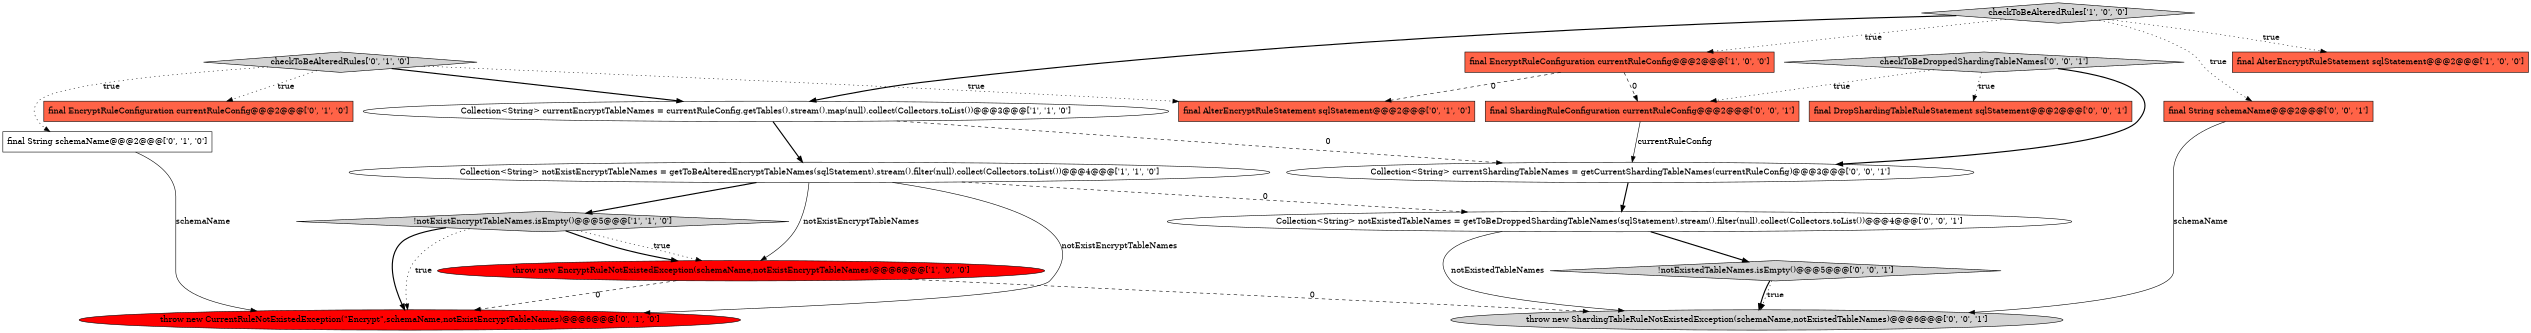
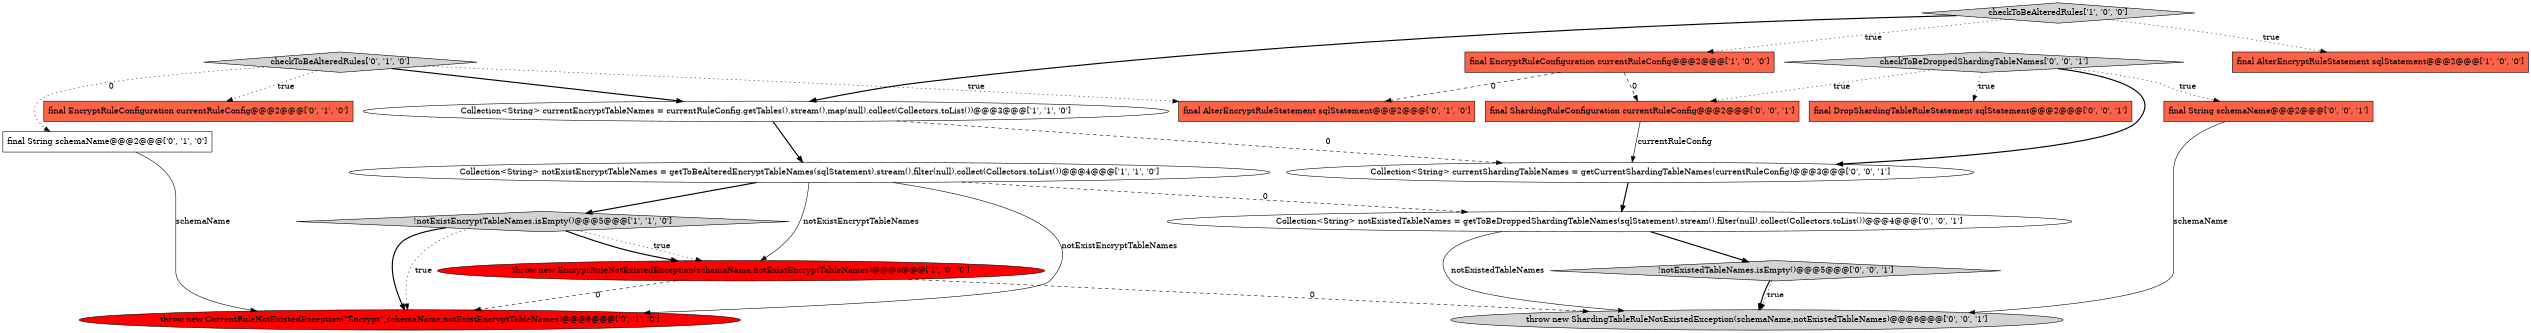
  digraph {
    node [fillcolor=tomato shape=box style=filled]
    edge [style=dotted]
    n1 [fillcolor=lightgray label="checkToBeAlteredRules['0', '1', '0']" shape=diamond]
    n2 [fillcolor=white label="Collection<String> currentEncryptTableNames = currentRuleConfig.getTables().stream().map(null).collect(Collectors.toList())@@@3@@@['1', '1', '0']" shape=ellipse]
    n3 [fillcolor=white label="final String schemaName@@@2@@@['0', '1', '0']"]
    n4 [label="final EncryptRuleConfiguration currentRuleConfig@@@2@@@['0', '1', '0']"]
    n5 [label="final AlterEncryptRuleStatement sqlStatement@@@2@@@['0', '1', '0']"]
    n6 [fillcolor=white label="Collection<String> notExistEncryptTableNames = getToBeAlteredEncryptTableNames(sqlStatement).stream().filter(null).collect(Collectors.toList())@@@4@@@['1', '1', '0']" shape=ellipse]
    n7 [fillcolor=white label="Collection<String> currentShardingTableNames = getCurrentShardingTableNames(currentRuleConfig)@@@3@@@['0', '0', '1']" shape=ellipse]
    n8 [fillcolor=red label="throw new CurrentRuleNotExistedException(\"Encrypt\",schemaName,notExistEncryptTableNames)@@@6@@@['0', '1', '0']" shape=ellipse]
    n9 [label="final EncryptRuleConfiguration currentRuleConfig@@@2@@@['1', '0', '0']"]
    n10 [label="final ShardingRuleConfiguration currentRuleConfig@@@2@@@['0', '0', '1']"]
    n11 [fillcolor=red label="throw new EncryptRuleNotExistedException(schemaName,notExistEncryptTableNames)@@@6@@@['1', '0', '0']" shape=ellipse]
    n12 [fillcolor=white label="Collection<String> notExistedTableNames = getToBeDroppedShardingTableNames(sqlStatement).stream().filter(null).collect(Collectors.toList())@@@4@@@['0', '0', '1']" shape=ellipse]
    n13 [fillcolor=lightgray label="!notExistEncryptTableNames.isEmpty()@@@5@@@['1', '1', '0']" shape=diamond]
    n14 [fillcolor=lightgray label="throw new ShardingTableRuleNotExistedException(schemaName,notExistedTableNames)@@@6@@@['0', '0', '1']" shape=ellipse]
    n15 [fillcolor=lightgray label="checkToBeDroppedShardingTableNames['0', '0', '1']" shape=diamond]
    n16 [label="final String schemaName@@@2@@@['0', '0', '1']"]
    n17 [label="final DropShardingTableRuleStatement sqlStatement@@@2@@@['0', '0', '1']"]
    n18 [fillcolor=lightgray label="checkToBeAlteredRules['1', '0', '0']" shape=diamond]
    n19 [label="final AlterEncryptRuleStatement sqlStatement@@@2@@@['1', '0', '0']"]
    n20 [fillcolor=lightgray label="!notExistedTableNames.isEmpty()@@@5@@@['0', '0', '1']" shape=diamond]
    n1 -> n2 [style=bold]
-   n1 -> n3 [label=true]
+   n1 -> n3 [label=0]
    n1 -> n4 [label=true]
    n1 -> n5 [label=true]
    n2 -> n6 [style=bold]
    n2 -> n7 [label=0 style=dashed]
    n3 -> n8 [label=schemaName style=solid]
    n6 -> n8 [label=notExistEncryptTableNames style=solid]
    n6 -> n11 [label=notExistEncryptTableNames style=solid]
    n6 -> n12 [label=0 style=dashed]
    n6 -> n13 [style=bold]
    n7 -> n12 [style=bold]
    n9 -> n5 [label=0 style=dashed]
    n9 -> n10 [label=0 style=dashed]
    n10 -> n7 [label=currentRuleConfig style=solid]
    n11 -> n8 [label=0 style=dashed]
    n11 -> n14 [label=0 style=dashed]
    n12 -> n14 [label=notExistedTableNames style=solid]
    n12 -> n20 [style=bold]
    n13 -> n8 [style=bold]
    n13 -> n8 [label=true]
    n13 -> n11 [label=true]
    n13 -> n11 [style=bold]
    n15 -> n7 [style=bold]
    n15 -> n10 [label=true]
-   n18 -> n16 [label=true]
+   n15 -> n16 [label=true]
    n15 -> n17 [label=true]
    n16 -> n14 [label=schemaName style=solid]
    n18 -> n2 [style=bold]
    n18 -> n9 [label=true]
    n18 -> n19 [label=true]
    n20 -> n14 [style=bold]
    n20 -> n14 [label=true]
  }
